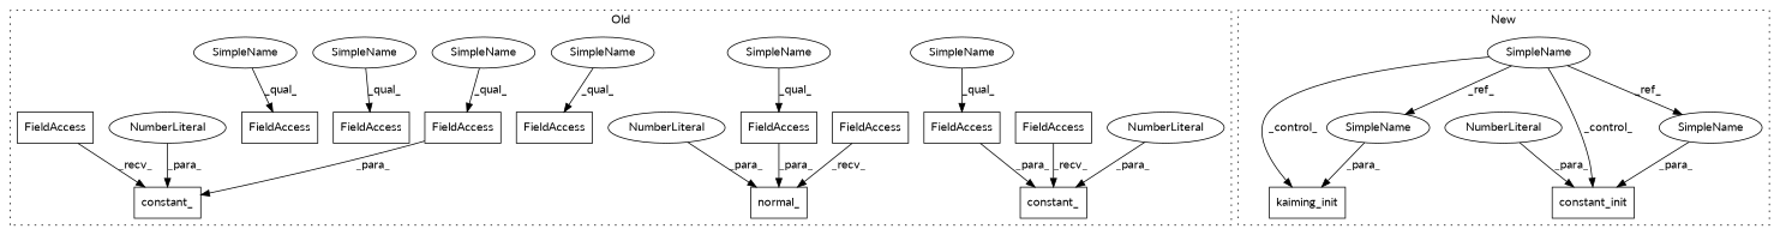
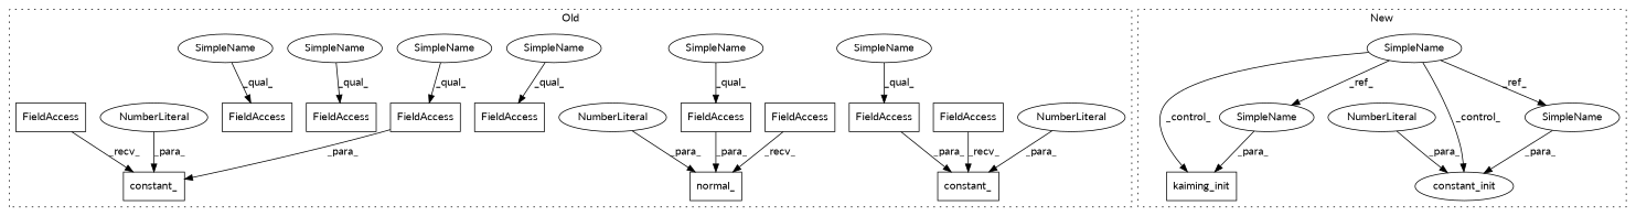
  digraph {
    fontname=Lato
    node [a=22 l=1 s=3667 shape=box fontname=Lato]
    edge [fontname=Lato]
    n1 [a=32 l="10,1" label=constant_ s="3506,3526"]
    n2 [a=34 label=NumberLiteral s=3525 shape=ellipse]
    n3 [l=5 label=FieldAccess s=3492]
    n4 [l=8 label=FieldAccess]
    n5 [l=6 label=FieldAccess s=3563]
    n6 [l=6 label=FieldAccess s=3339]
    n7 [l=8 label=FieldAccess s=3516]
    n8 [l=8 label=FieldAccess s=3297]
    n9 [l=6 label=FieldAccess s=3393]
    n10 [a=32 l="8,1" label=normal_ s="3659,3682"]
    n11 [a=34 l=4 label=NumberLiteral s=3678 shape=ellipse]
    n12 [l=5 label=FieldAccess s=3645]
    n13 [a=32 l="10,1" label=constant_ s="3553,3571"]
    n14 [a=34 label=NumberLiteral s=3570 shape=ellipse]
    n15 [l=5 label=FieldAccess s=3539]
    n16 [a=42 label=SimpleName s=3297 shape=ellipse]
    n17 [a=42 label=SimpleName shape=ellipse]
    n18 [a=42 label=SimpleName s=3339 shape=ellipse]
    n19 [a=42 label=SimpleName s=3393 shape=ellipse]
    n20 [a=42 label=SimpleName s=3516 shape=ellipse]
    n21 [a=42 label=SimpleName s=3563 shape=ellipse]
-   n22 [a=32 l="14,1" label=constant_init s="3448,3465"]
+   n22 [a=32 l="14,1" label=constant_init s="3448,3465" shape=ellipse]
    n23 [a=34 label=NumberLiteral s=3464 shape=ellipse]
    n24 [a=42 label=SimpleName s=3278 shape=ellipse]
    n25 [a=32 l="13,1" label=kaiming_init s="3355,3369"]
    n26 [a=42 label=SimpleName s=3368 shape=ellipse]
    n27 [a=42 label=SimpleName s=3462 shape=ellipse]
    subgraph cluster_1 {
      label=Old
      style=dotted
      n1
      n2
      n3
      n4
      n5
      n6
      n7
      n8
      n9
      n10
      n11
      n12
      n13
      n14
      n15
      n16
      n17
      n18
      n19
      n20
      n21
    }
    subgraph cluster_2 {
      label=New
      style=dotted
      n22
      n23
      n24
      n25
      n26
      n27
    }
    n2 -> n1 [label=_para_]
    n3 -> n1 [label=_recv_]
    n4 -> n10 [label=_para_]
    n5 -> n13 [label=_para_]
    n7 -> n1 [label=_para_]
    n11 -> n10 [label=_para_]
    n12 -> n10 [label=_recv_]
    n14 -> n13 [label=_para_]
    n15 -> n13 [label=_recv_]
    n16 -> n8 [label=_qual_]
    n17 -> n4 [label=_qual_]
    n18 -> n6 [label=_qual_]
    n19 -> n9 [label=_qual_]
    n20 -> n7 [label=_qual_]
    n21 -> n5 [label=_qual_]
    n23 -> n22 [label=_para_]
    n24 -> n22 [label=_control_]
    n24 -> n25 [label=_control_]
    n24 -> n26 [label=_ref_]
    n24 -> n27 [label=_ref_]
    n26 -> n25 [label=_para_]
    n27 -> n22 [label=_para_]
  }
